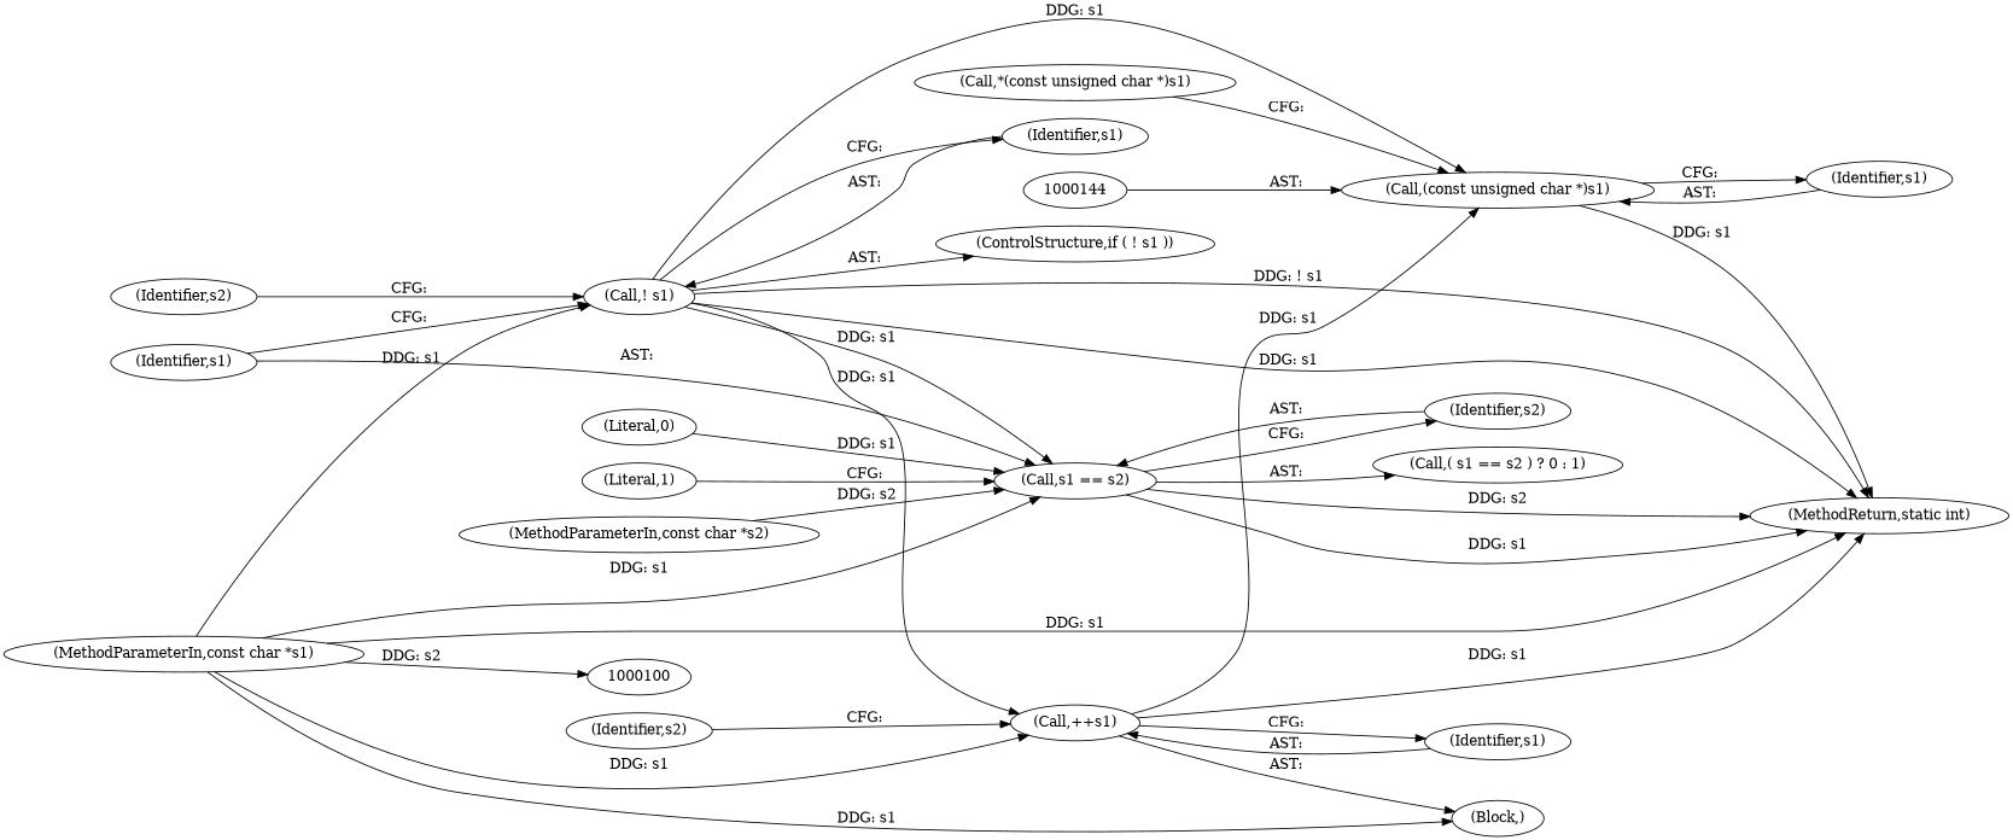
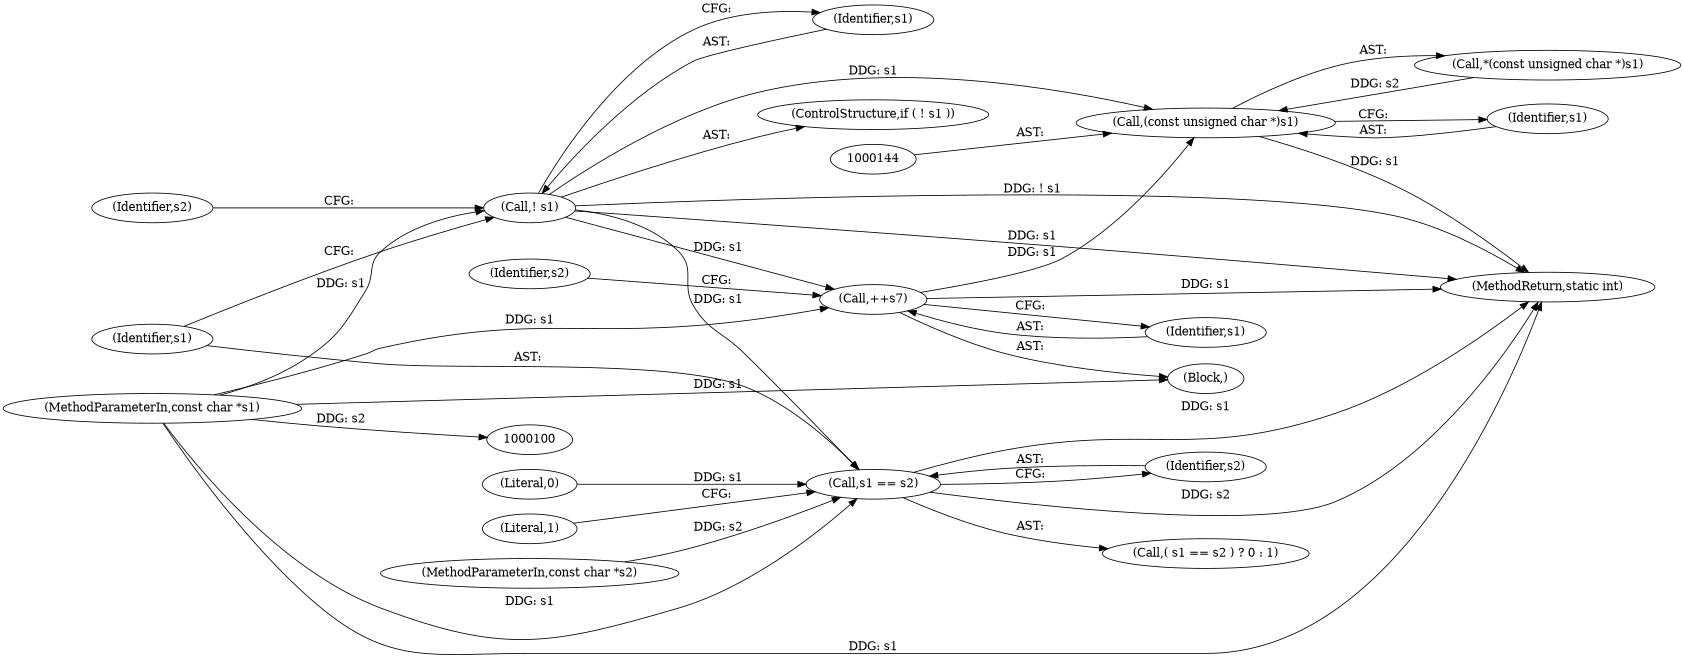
  digraph {
    rankdir=LR
    n1 [label="(Call,! s1)"]
    n2 [label="(Call,s1 == s2)"]
-   n3 [label="(Call,++s1)"]
+   n3 [label="(Call,++s7)"]
    n4 [label="(Call,(const unsigned char *)s1)"]
    n5 [label="(MethodReturn,static int)"]
    n6 [label="(ControlStructure,if ( ! s1 ))"]
    n7 [label="(Identifier,s1)"]
    n8 [label="(Identifier,s2)"]
    n9 [label="(Call,( s1 == s2 ) ? 0 : 1)"]
    n10 [label="(Block,)"]
    n11 [label="(Identifier,s1)"]
    n12 [label="(Call,*(const unsigned char *)s1)"]
    n13 [label="(Identifier,s1)"]
    n14 [label="(MethodParameterIn,const char *s1)"]
    1000100
    n16 [label="(Literal,0)"]
    n17 [label="(Identifier,s2)"]
    n18 [label="(Literal,1)"]
    n19 [label="(Identifier,s1)"]
    n20 [label="(MethodParameterIn,const char *s2)"]
    n21 [label="(Identifier,s2)"]
    1000144
    n1 -> n2 [label="DDG: s1"]
    n1 -> n3 [label="DDG: s1"]
    n1 -> n4 [label="DDG: s1"]
    n1 -> n5 [label="DDG: ! s1"]
    n1 -> n5 [label="DDG: s1"]
    n1 -> n6 [label="AST: "]
    n1 -> n7 [label="CFG: "]
    n2 -> n5 [label="DDG: s1"]
    n2 -> n5 [label="DDG: s2"]
    n2 -> n8 [label="CFG: "]
    n2 -> n9 [label="AST: "]
    n3 -> n4 [label="DDG: s1"]
    n3 -> n5 [label="DDG: s1"]
    n3 -> n10 [label="AST: "]
    n3 -> n11 [label="CFG: "]
    n4 -> n5 [label="DDG: s1"]
+   n4 -> n12 [label="AST: "]
    n4 -> n13 [label="CFG: "]
    n7 -> n1 [label="AST: "]
    n8 -> n2 [label="AST: "]
    n11 -> n3 [label="AST: "]
-   n12 -> n4 [label="CFG: "]
+   n12 -> n4 [label="DDG: s2"]
    n13 -> n4 [label="AST: "]
    n14 -> n1 [label="DDG: s1"]
    n14 -> n2 [label="DDG: s1"]
    n14 -> n3 [label="DDG: s1"]
    n14 -> n5 [label="DDG: s1"]
    n14 -> n10 [label="DDG: s1"]
    n14 -> 1000100 [label="DDG: s2"]
    n16 -> n2 [label="DDG: s1"]
    n17 -> n1 [label="CFG: "]
    n18 -> n2 [label="CFG: "]
    n19 -> n1 [label="CFG: "]
    n19 -> n2 [label="AST: "]
    n20 -> n2 [label="DDG: s2"]
    n21 -> n3 [label="CFG: "]
    1000144 -> n4 [label="AST: "]
  }
